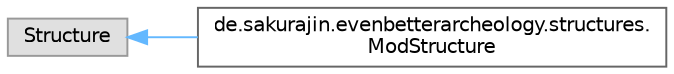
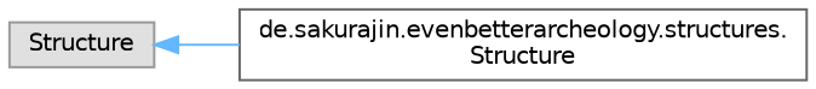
  digraph {
    rankdir=LR
    node [fontname=Helvetica fontsize=10 shape=box style=filled]
    n1 [color=grey60 fillcolor="#E0E0E0" height=0.2 label=Structure width=0.4]
-   n2 [color=grey40 fillcolor=white height=0.2 label="de.sakurajin.evenbetterarcheology.structures.\lModStructure" width=0.4]
+   n2 [color=grey40 fillcolor=white height=0.2 label="de.sakurajin.evenbetterarcheology.structures.\lStructure" width=0.4]
    n1 -> n2 [color=steelblue1 dir=back fontname=Helvetica fontsize=10 labelfontname=Helvetica labelfontsize=10 style=solid]
  }
